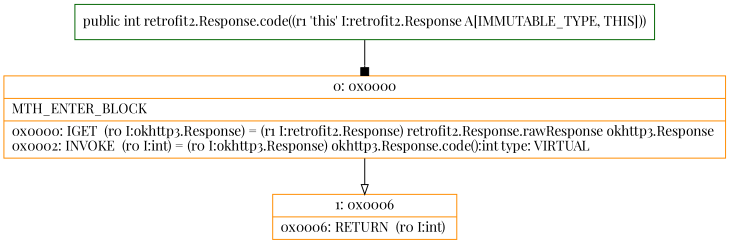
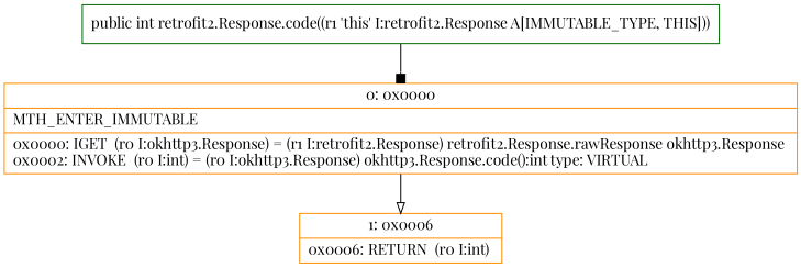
  digraph {
    fontname="Playfair Display"
    node [shape=record color=darkorange fontname="Playfair Display"]
    edge [fontname="Playfair Display"]
-   n1 [label="{0\:\ 0x0000|MTH_ENTER_BLOCK\l|0x0000: IGET  (r0 I:okhttp3.Response) = (r1 I:retrofit2.Response) retrofit2.Response.rawResponse okhttp3.Response \l0x0002: INVOKE  (r0 I:int) = (r0 I:okhttp3.Response) okhttp3.Response.code():int type: VIRTUAL \l}"]
+   n1 [label="{0\:\ 0x0000|MTH_ENTER_IMMUTABLE\l|0x0000: IGET  (r0 I:okhttp3.Response) = (r1 I:retrofit2.Response) retrofit2.Response.rawResponse okhttp3.Response \l0x0002: INVOKE  (r0 I:int) = (r0 I:okhttp3.Response) okhttp3.Response.code():int type: VIRTUAL \l}"]
    n2 [label="{1\:\ 0x0006|0x0006: RETURN  (r0 I:int) \l}"]
    n3 [label="{public int retrofit2.Response.code((r1 'this' I:retrofit2.Response A[IMMUTABLE_TYPE, THIS])) }" color=darkgreen]
    n1 -> n2 [arrowhead=onormal]
    n3 -> n1 [arrowhead=box]
  }
